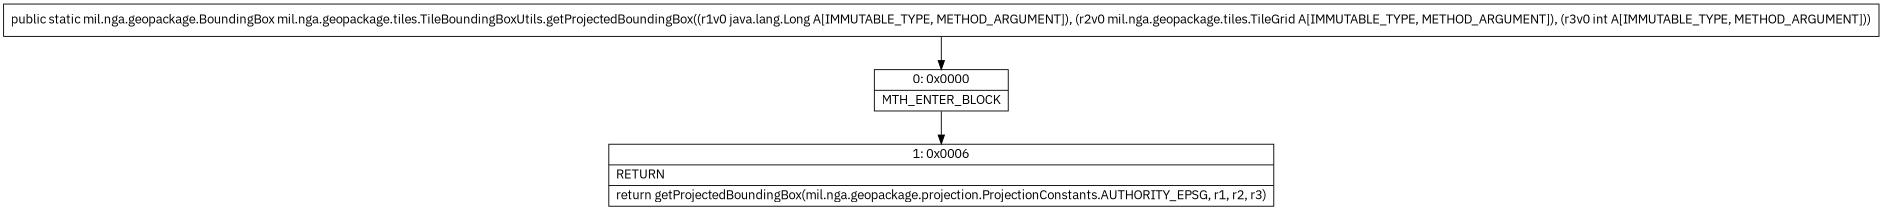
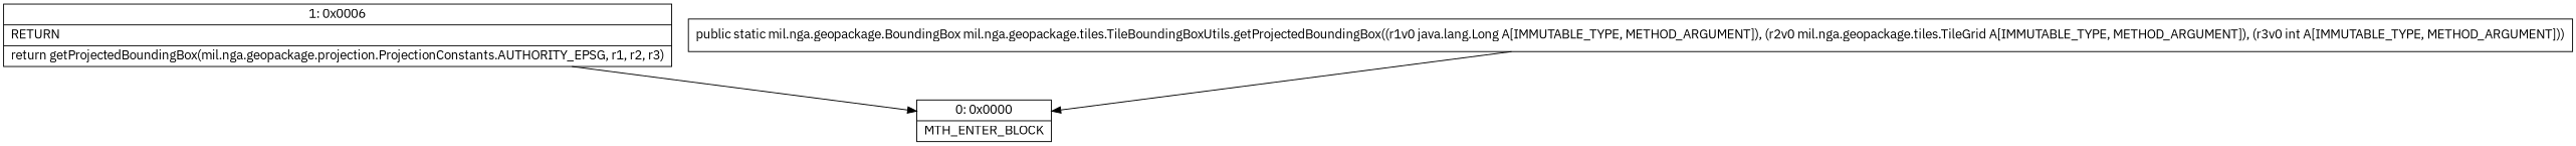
  digraph {
    fontname="IBM Plex Sans"
    node [shape=record fontname="IBM Plex Sans"]
    edge [fontname="IBM Plex Sans"]
    n1 [label="{0\:\ 0x0000|MTH_ENTER_BLOCK\l}"]
    n2 [label="{1\:\ 0x0006|RETURN\l|return getProjectedBoundingBox(mil.nga.geopackage.projection.ProjectionConstants.AUTHORITY_EPSG, r1, r2, r3)\l}"]
    n3 [label="{public static mil.nga.geopackage.BoundingBox mil.nga.geopackage.tiles.TileBoundingBoxUtils.getProjectedBoundingBox((r1v0 java.lang.Long A[IMMUTABLE_TYPE, METHOD_ARGUMENT]), (r2v0 mil.nga.geopackage.tiles.TileGrid A[IMMUTABLE_TYPE, METHOD_ARGUMENT]), (r3v0 int A[IMMUTABLE_TYPE, METHOD_ARGUMENT])) }"]
-   n1 -> n2
+   n2 -> n1
    n3 -> n1
  }
